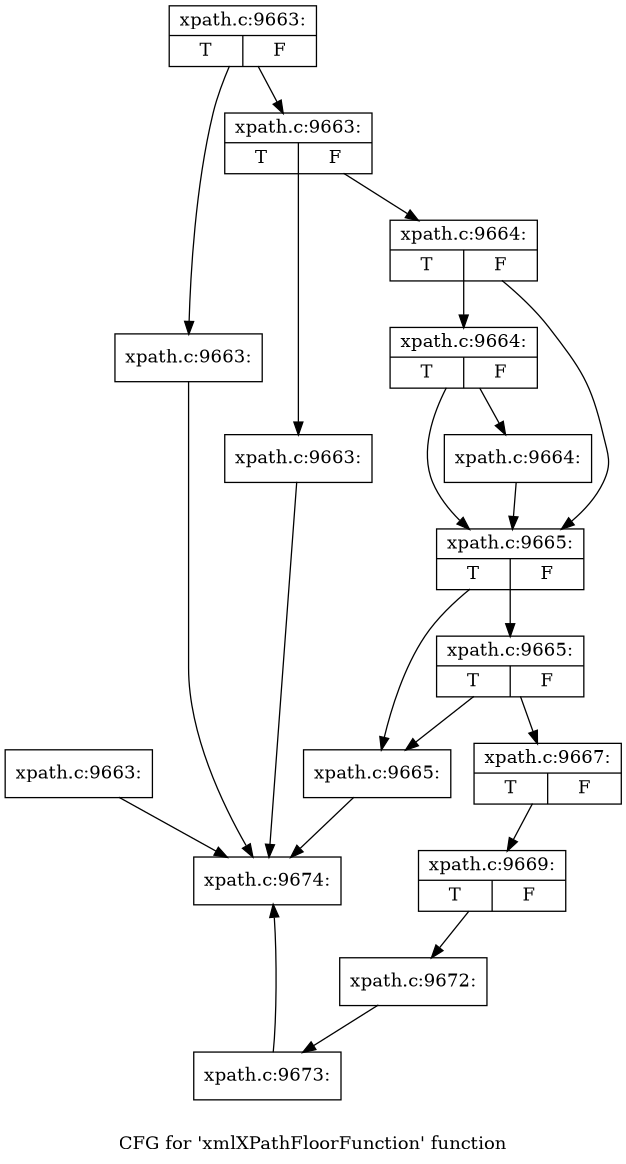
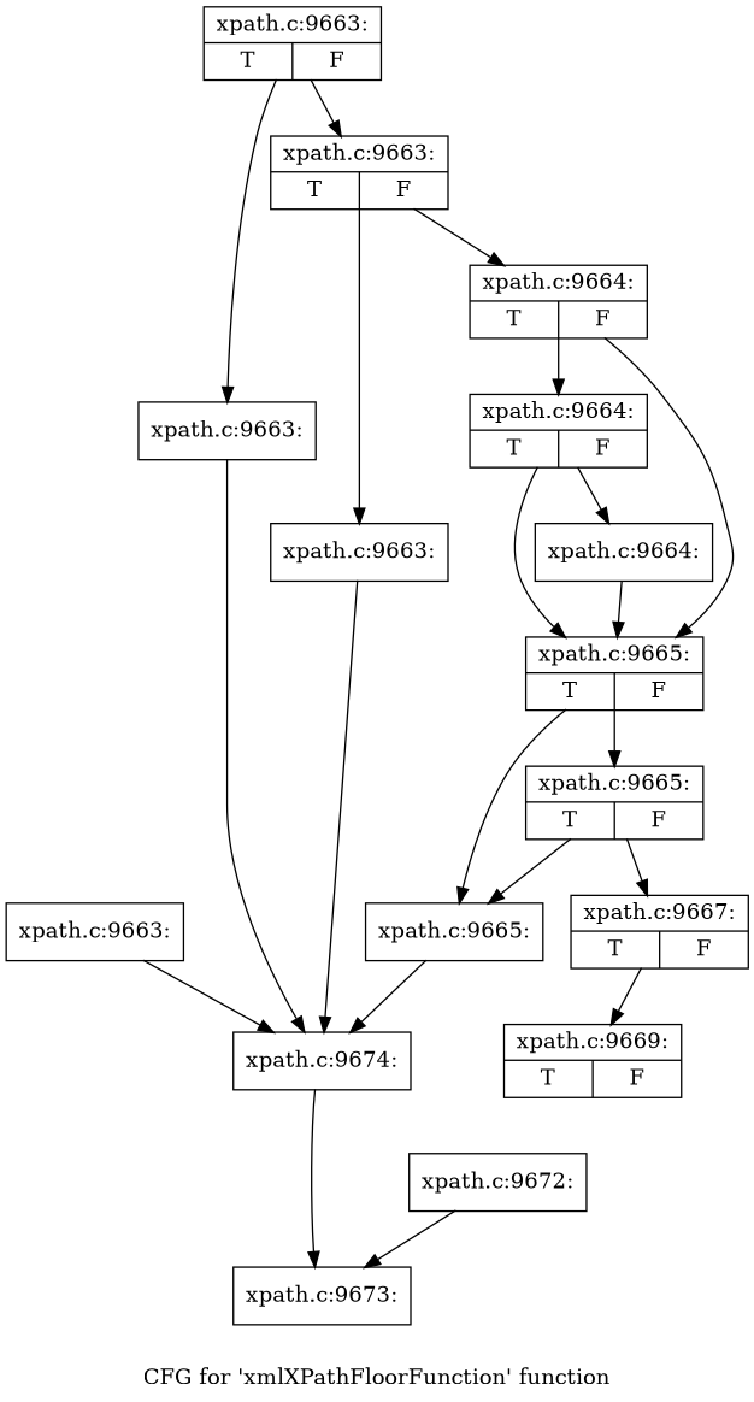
  digraph {
    label="CFG for 'xmlXPathFloorFunction' function"
    node [shape=record]
    n1 [label="{xpath.c:9663:}"]
    n2 [label="{xpath.c:9674:}"]
    n3 [label="{xpath.c:9663:|{<s0>T|<s1>F}}"]
    n4 [label="{xpath.c:9663:}"]
    n5 [label="{xpath.c:9663:|{<s0>T|<s1>F}}"]
    n6 [label="{xpath.c:9663:}"]
    n7 [label="{xpath.c:9664:|{<s0>T|<s1>F}}"]
    n8 [label="{xpath.c:9664:|{<s0>T|<s1>F}}"]
    n9 [label="{xpath.c:9665:|{<s0>T|<s1>F}}"]
    n10 [label="{xpath.c:9664:}"]
    n11 [label="{xpath.c:9665:}"]
    n12 [label="{xpath.c:9665:|{<s0>T|<s1>F}}"]
    n13 [label="{xpath.c:9667:|{<s0>T|<s1>F}}"]
    n14 [label="{xpath.c:9669:|{<s0>T|<s1>F}}"]
    n15 [label="{xpath.c:9672:}"]
    n16 [label="{xpath.c:9673:}"]
    n1 -> n2
    n3 -> n4
    n3 -> n5
    n4 -> n2
    n5 -> n6
    n5 -> n7
    n6 -> n2
    n7 -> n8
    n7 -> n9
    n8 -> n9
    n8 -> n10
    n9 -> n11
    n9 -> n12
    n10 -> n9
    n11 -> n2
    n12 -> n11
    n12 -> n13
    n13 -> n14
-   n14 -> n15
    n15 -> n16
-   n16 -> n2
+   n2 -> n16
  }
